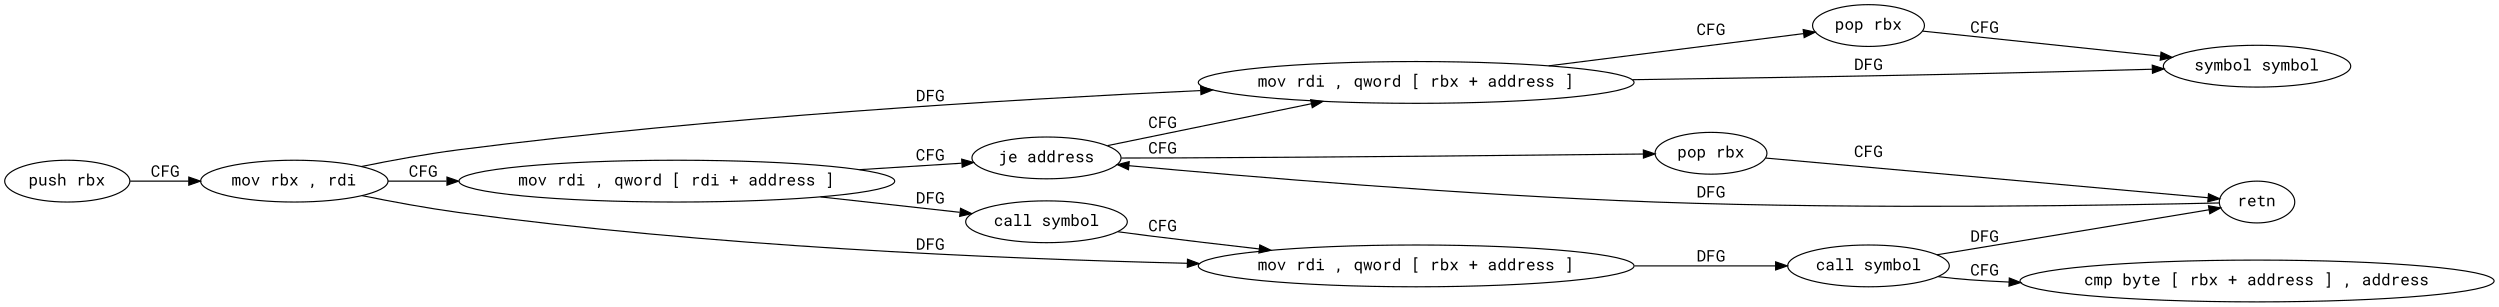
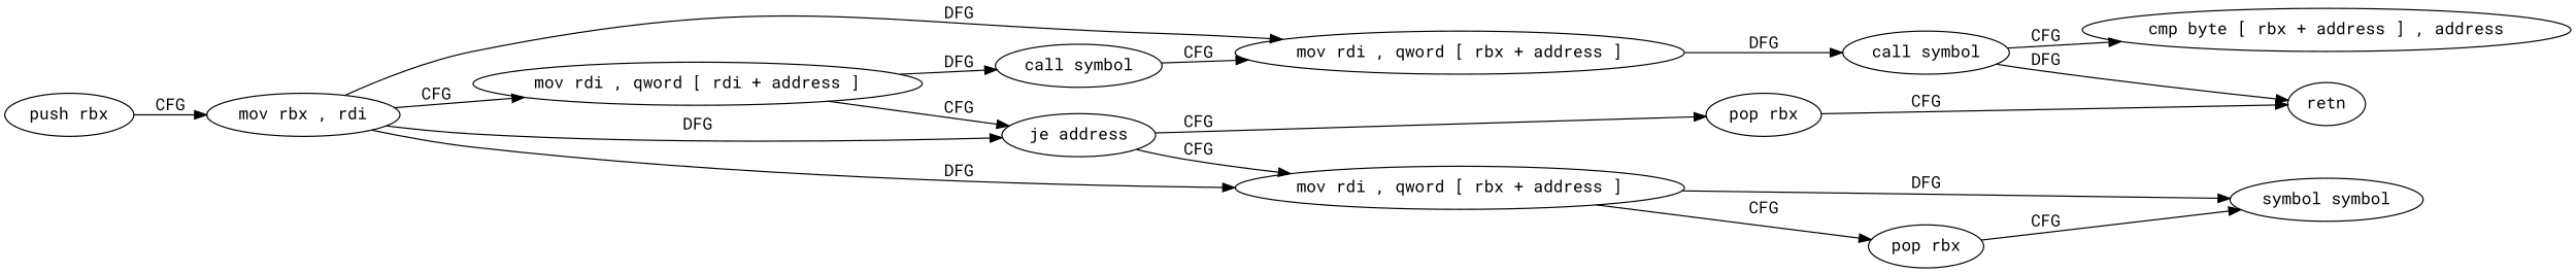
  digraph {
    fontname="Roboto Mono"
    rankdir=LR
    node [fontname="Roboto Mono"]
    edge [fontname="Roboto Mono"]
    n1 [label="push rbx"]
    n2 [label="mov rbx , rdi"]
    n3 [label="mov rdi , qword [ rdi + address ]"]
    n4 [label="mov rdi , qword [ rbx + address ]"]
    n5 [label="je address"]
    n6 [label="mov rdi , qword [ rbx + address ]"]
    n7 [label="call symbol"]
    n8 [label="call symbol"]
    n9 [label="pop rbx"]
    n10 [label="pop rbx"]
    n11 [label="symbol symbol"]
    n12 [label="cmp byte [ rbx + address ] , address"]
    n13 [label=retn]
    n1 -> n2 [label=CFG]
    n2 -> n3 [label=CFG]
    n2 -> n4 [label=DFG]
-   n13 -> n5 [label=DFG]
+   n2 -> n5 [label=DFG]
    n2 -> n6 [label=DFG]
    n3 -> n5 [label=CFG]
    n3 -> n7 [label=DFG]
    n4 -> n8 [label=DFG]
    n5 -> n6 [label=CFG]
    n5 -> n9 [label=CFG]
    n6 -> n10 [label=CFG]
    n6 -> n11 [label=DFG]
    n7 -> n4 [label=CFG]
    n8 -> n12 [label=CFG]
    n8 -> n13 [label=DFG]
    n9 -> n13 [label=CFG]
    n10 -> n11 [label=CFG]
  }
